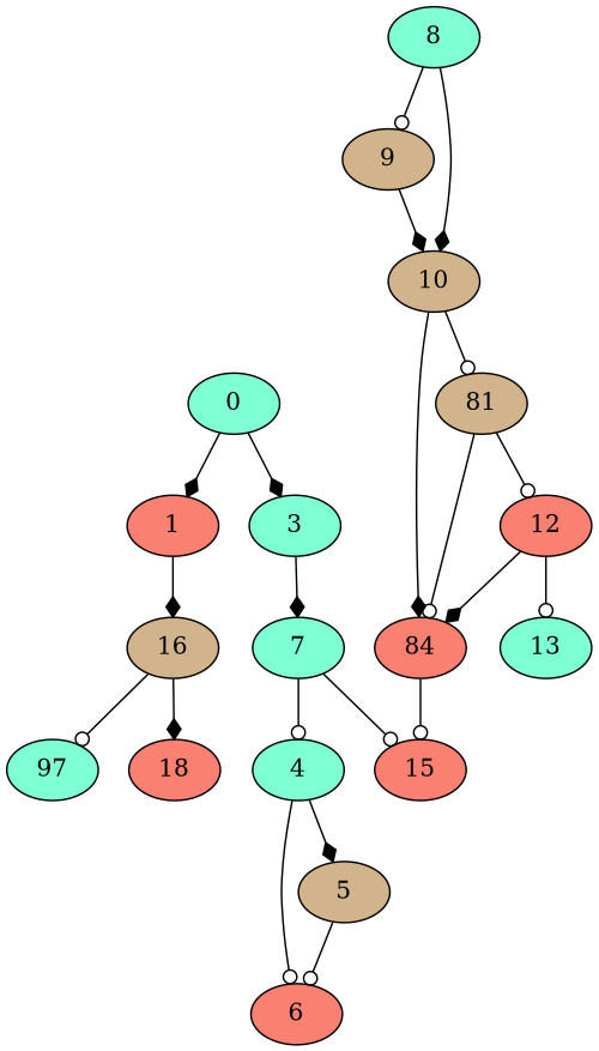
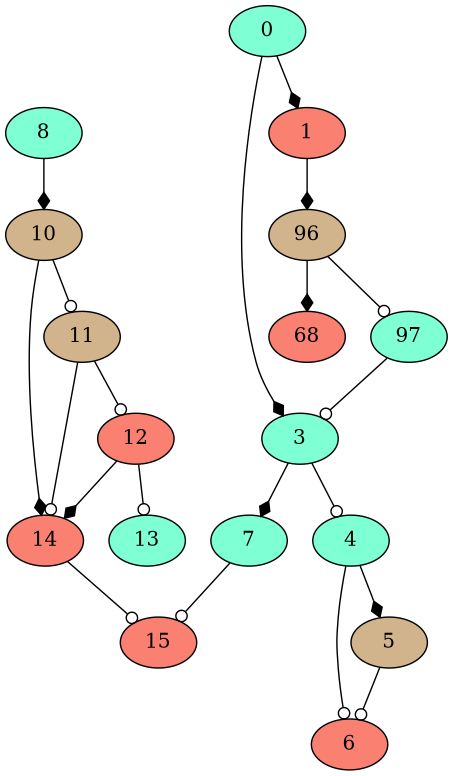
  digraph {
    node [fillcolor=aquamarine style=filled]
    edge [arrowhead=odot]
    1 [fillcolor=salmon]
    0
    3
-   16 [fillcolor=tan]
+   16 [fillcolor=tan label=96]
    4
    7
    n7 [label=97]
-   18 [fillcolor=salmon]
+   18 [fillcolor=salmon label=68]
    5 [fillcolor=tan]
    6 [fillcolor=salmon]
    15 [fillcolor=salmon]
-   9 [fillcolor=tan]
    8
    10 [fillcolor=tan]
-   11 [fillcolor=tan label=81]
-   14 [fillcolor=salmon label=84]
+   11 [fillcolor=tan]
+   14 [fillcolor=salmon]
    12 [fillcolor=salmon]
    13
    1 -> 16 [arrowhead=diamond]
    0 -> 1 [arrowhead=diamond]
    0 -> 3 [arrowhead=diamond]
-   7 -> 4
+   3 -> 4
    3 -> 7 [arrowhead=diamond]
    16 -> n7
    16 -> 18 [arrowhead=diamond]
    4 -> 5 [arrowhead=diamond]
    4 -> 6
    7 -> 15
+   n7 -> 3
    5 -> 6
-   9 -> 10 [arrowhead=diamond]
-   8 -> 9
    8 -> 10 [arrowhead=diamond]
    10 -> 11
    10 -> 14 [arrowhead=diamond]
    11 -> 14
    11 -> 12
    14 -> 15
    12 -> 14 [arrowhead=diamond]
    12 -> 13
  }
